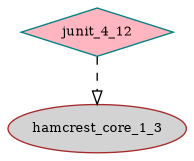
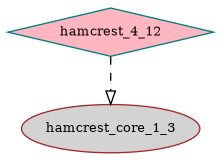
  digraph {
    node [fontsize=10.0 style=filled]
-   junit_4_12 [shape=diamond fillcolor=lightpink color=teal]
+   junit_4_12 [shape=diamond fillcolor=lightpink color=teal label=hamcrest_4_12]
    hamcrest_core_1_3 [shape=ellipse fillcolor=lightgrey color=brown]
    junit_4_12 -> hamcrest_core_1_3 [style=dashed arrowhead=onormal]
  }
